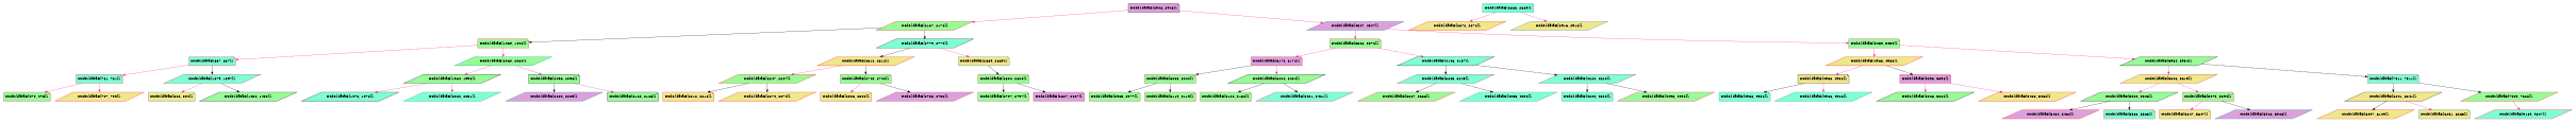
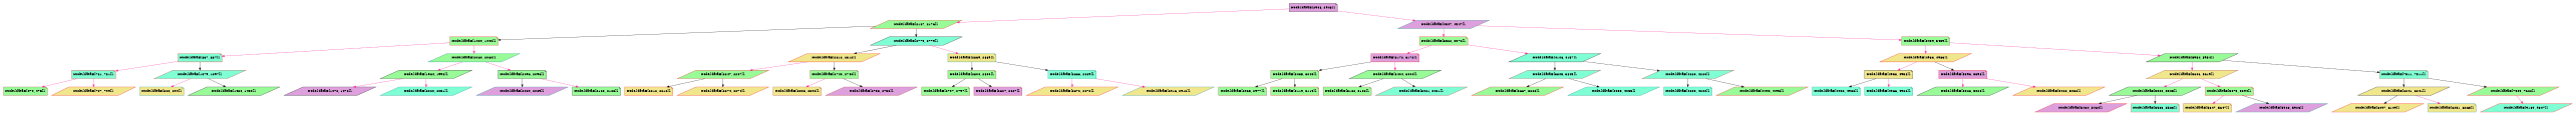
  digraph {
    node [color=red fillcolor=palegreen shape=parallelogram style=filled]
    edge [color=deeppink]
    n1 [color=black fillcolor=plum label="Node{data=[2948, 2948]}" shape=note]
    n2 [label="Node{data=[2167, 2176]}"]
    n3 [color=teal fillcolor=plum label="Node{data=[4547, 4547]}"]
    n4 [label="Node{data=[1439, 1440]}" shape=note]
    n5 [color=black fillcolor=aquamarine label="Node{data=[2779, 2779]}"]
    n6 [label="Node{data=[3562, 3572]}" shape=note]
    n7 [color=brown label="Node{data=[5459, 5459]}" shape=note]
    n8 [fillcolor=aquamarine label="Node{data=[837, 837]}" shape=note]
    n9 [color=teal label="Node{data=[2060, 2060]}"]
    n10 [fillcolor=khaki label="Node{data=[2312, 2312]}"]
    n11 [color=teal fillcolor=khaki label="Node{data=[2869, 2869]}" shape=note]
    n12 [fillcolor=aquamarine label="Node{data=[781, 781]}" shape=note]
    n13 [color=brown fillcolor=aquamarine label="Node{data=[1379, 1397]}"]
    n14 [color=black label="Node{data=[1984, 1998]}"]
    n15 [color=black label="Node{data=[2096, 2096]}" shape=note]
    n16 [color=brown label="Node{data=[474, 475]}" shape=note]
    n17 [fillcolor=khaki label="Node{data=[787, 799]}"]
    n18 [color=teal fillcolor=khaki label="Node{data=[860, 894]}" shape=note]
    n19 [color=black label="Node{data=[1430, 1430]}"]
-   n20 [color=black fillcolor=aquamarine label="Node{data=[1472, 1472]}"]
+   n20 [color=black fillcolor=plum label="Node{data=[1472, 1472]}"]
    n21 [color=teal fillcolor=aquamarine label="Node{data=[2020, 2051]}"]
    n22 [color=teal fillcolor=plum label="Node{data=[2089, 2089]}"]
    n23 [color=black label="Node{data=[2123, 2123]}" shape=note]
    n24 [label="Node{data=[2247, 2247]}"]
    n25 [color=brown label="Node{data=[2740, 2740]}" shape=note]
    n26 [color=brown label="Node{data=[2800, 2800]}" shape=note]
    n27 [color=teal fillcolor=aquamarine label="Node{data=[2888, 2889]}" shape=note]
    n28 [fillcolor=khaki label="Node{data=[2212, 2212]}" shape=note]
    n29 [fillcolor=khaki label="Node{data=[2274, 2274]}"]
    n30 [color=brown fillcolor=khaki label="Node{data=[2333, 2348]}" shape=note]
    n31 [color=brown fillcolor=plum label="Node{data=[2753, 2753]}"]
    n32 [color=brown label="Node{data=[2797, 2797]}" shape=note]
    n33 [color=brown fillcolor=plum label="Node{data=[2827, 2827]}" shape=note]
    n34 [fillcolor=khaki label="Node{data=[2872, 2872]}"]
    n35 [color=teal fillcolor=khaki label="Node{data=[2916, 2916]}"]
    n36 [fillcolor=plum label="Node{data=[3172, 3172]}" shape=note]
    n37 [color=black fillcolor=aquamarine label="Node{data=[4146, 4157]}"]
    n38 [fillcolor=khaki label="Node{data=[4983, 4983]}"]
    n39 [color=black label="Node{data=[5954, 5954]}"]
    n40 [color=brown label="Node{data=[3035, 3040]}" shape=note]
    n41 [color=black label="Node{data=[3404, 3404]}"]
    n42 [color=brown fillcolor=aquamarine label="Node{data=[3845, 3845]}"]
    n43 [color=brown fillcolor=aquamarine label="Node{data=[4220, 4220]}"]
    n44 [color=brown label="Node{data=[2965, 2977]}" shape=note]
    n45 [label="Node{data=[3119, 3119]}" shape=note]
    n46 [color=brown label="Node{data=[3182, 3182]}" shape=note]
    n47 [color=brown fillcolor=aquamarine label="Node{data=[3421, 3421]}"]
    n48 [label="Node{data=[3667, 3668]}"]
    n49 [color=teal fillcolor=aquamarine label="Node{data=[4055, 4055]}"]
    n50 [color=teal fillcolor=aquamarine label="Node{data=[4200, 4200]}" shape=note]
    n51 [label="Node{data=[4493, 4493]}"]
    n52 [color=black fillcolor=khaki label="Node{data=[4958, 4958]}" shape=note]
    n53 [fillcolor=plum label="Node{data=[5398, 5398]}" shape=note]
    n54 [color=brown fillcolor=khaki label="Node{data=[5606, 5619]}"]
    n55 [color=brown fillcolor=aquamarine label="Node{data=[7511, 7511]}" shape=note]
    n56 [color=teal fillcolor=aquamarine label="Node{data=[4938, 4938]}" shape=note]
-   n57 [color=teal fillcolor=aquamarine label="Node{data=[4966, 4966]}"]
+   n57 [color=teal fillcolor=aquamarine label="Node{data=[4966, 4966]}" shape=note]
    n58 [color=black label="Node{data=[5028, 5028]}"]
    n59 [fillcolor=khaki label="Node{data=[5428, 5432]}"]
    n60 [color=black label="Node{data=[5500, 5505]}"]
    n61 [label="Node{data=[5875, 5894]}" shape=note]
    n62 [color=black fillcolor=khaki label="Node{data=[6241, 6241]}"]
    n63 [label="Node{data=[7589, 7622]}"]
    n64 [fillcolor=plum label="Node{data=[5464, 5464]}"]
    n65 [fillcolor=aquamarine label="Node{data=[5583, 5583]}" shape=note]
    n66 [color=brown fillcolor=khaki label="Node{data=[5647, 5647]}" shape=note]
    n67 [color=teal fillcolor=plum label="Node{data=[5923, 5923]}"]
    n68 [fillcolor=khaki label="Node{data=[6097, 6109]}"]
    n69 [color=teal fillcolor=khaki label="Node{data=[6251, 6263]}" shape=note]
    n70 [fillcolor=aquamarine label="Node{data=[9189, 9307]}"]
    n1 -> n2
    n1 -> n3
    n2 -> n4 [color=black]
    n2 -> n5 [color=black]
    n3 -> n6
    n3 -> n7
    n4 -> n8
    n4 -> n9
    n5 -> n10 [color=black]
    n5 -> n11
    n6 -> n36
    n6 -> n37
    n7 -> n38
    n7 -> n39
    n8 -> n12
    n8 -> n13 [color=black]
    n9 -> n14
    n9 -> n15
    n10 -> n24
    n10 -> n25 [color=black]
    n11 -> n26 [color=black]
+   n11 -> n27 [color=black]
    n12 -> n16
    n12 -> n17
    n13 -> n18
    n13 -> n19 [color=black]
    n14 -> n20
    n14 -> n21
    n15 -> n22 [color=black]
    n15 -> n23
    n24 -> n28 [color=black]
    n24 -> n29 [color=black]
    n25 -> n30
    n25 -> n31 [color=black]
    n26 -> n32 [color=black]
    n26 -> n33 [color=black]
    n27 -> n34
    n27 -> n35
    n36 -> n40 [color=black]
    n36 -> n41
    n37 -> n42 [color=black]
    n37 -> n43 [color=black]
    n38 -> n52
    n38 -> n53 [color=black]
    n39 -> n54
    n39 -> n55 [color=black]
    n40 -> n44 [color=black]
    n40 -> n45 [color=black]
    n41 -> n46 [color=black]
    n41 -> n47 [color=black]
    n42 -> n48 [color=black]
    n42 -> n49 [color=black]
    n43 -> n50 [color=black]
    n43 -> n51 [color=black]
    n52 -> n56 [color=black]
    n52 -> n57
    n53 -> n58
    n53 -> n59
    n54 -> n60
    n54 -> n61
    n55 -> n62 [color=black]
    n55 -> n63 [color=black]
    n60 -> n64 [color=black]
    n60 -> n65 [color=black]
    n61 -> n66
    n61 -> n67 [color=black]
    n62 -> n68 [color=black]
    n62 -> n69
    n63 -> n70
  }
